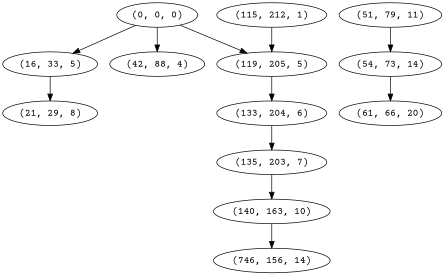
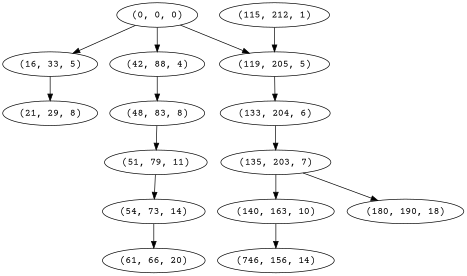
  digraph {
    fontname="Courier Prime"
    node [fontname="Courier Prime"]
    edge [fontname="Courier Prime"]
    "(0, 0, 0)"
    "(16, 33, 5)"
    "(42, 88, 4)"
    "(119, 205, 5)"
    "(21, 29, 8)"
+   "(48, 83, 8)"
    "(115, 212, 1)"
    "(51, 79, 11)"
    "(54, 73, 14)"
    "(61, 66, 20)"
    "(133, 204, 6)"
    "(135, 203, 7)"
    "(140, 163, 10)"
+   "(180, 190, 18)"
    n15 [label="(746, 156, 14)"]
    "(0, 0, 0)" -> "(16, 33, 5)"
    "(0, 0, 0)" -> "(42, 88, 4)"
    "(0, 0, 0)" -> "(119, 205, 5)"
    "(16, 33, 5)" -> "(21, 29, 8)"
+   "(42, 88, 4)" -> "(48, 83, 8)"
    "(119, 205, 5)" -> "(133, 204, 6)"
+   "(48, 83, 8)" -> "(51, 79, 11)"
    "(115, 212, 1)" -> "(119, 205, 5)"
    "(51, 79, 11)" -> "(54, 73, 14)"
    "(54, 73, 14)" -> "(61, 66, 20)"
    "(133, 204, 6)" -> "(135, 203, 7)"
    "(135, 203, 7)" -> "(140, 163, 10)"
+   "(135, 203, 7)" -> "(180, 190, 18)"
    "(140, 163, 10)" -> n15
  }
